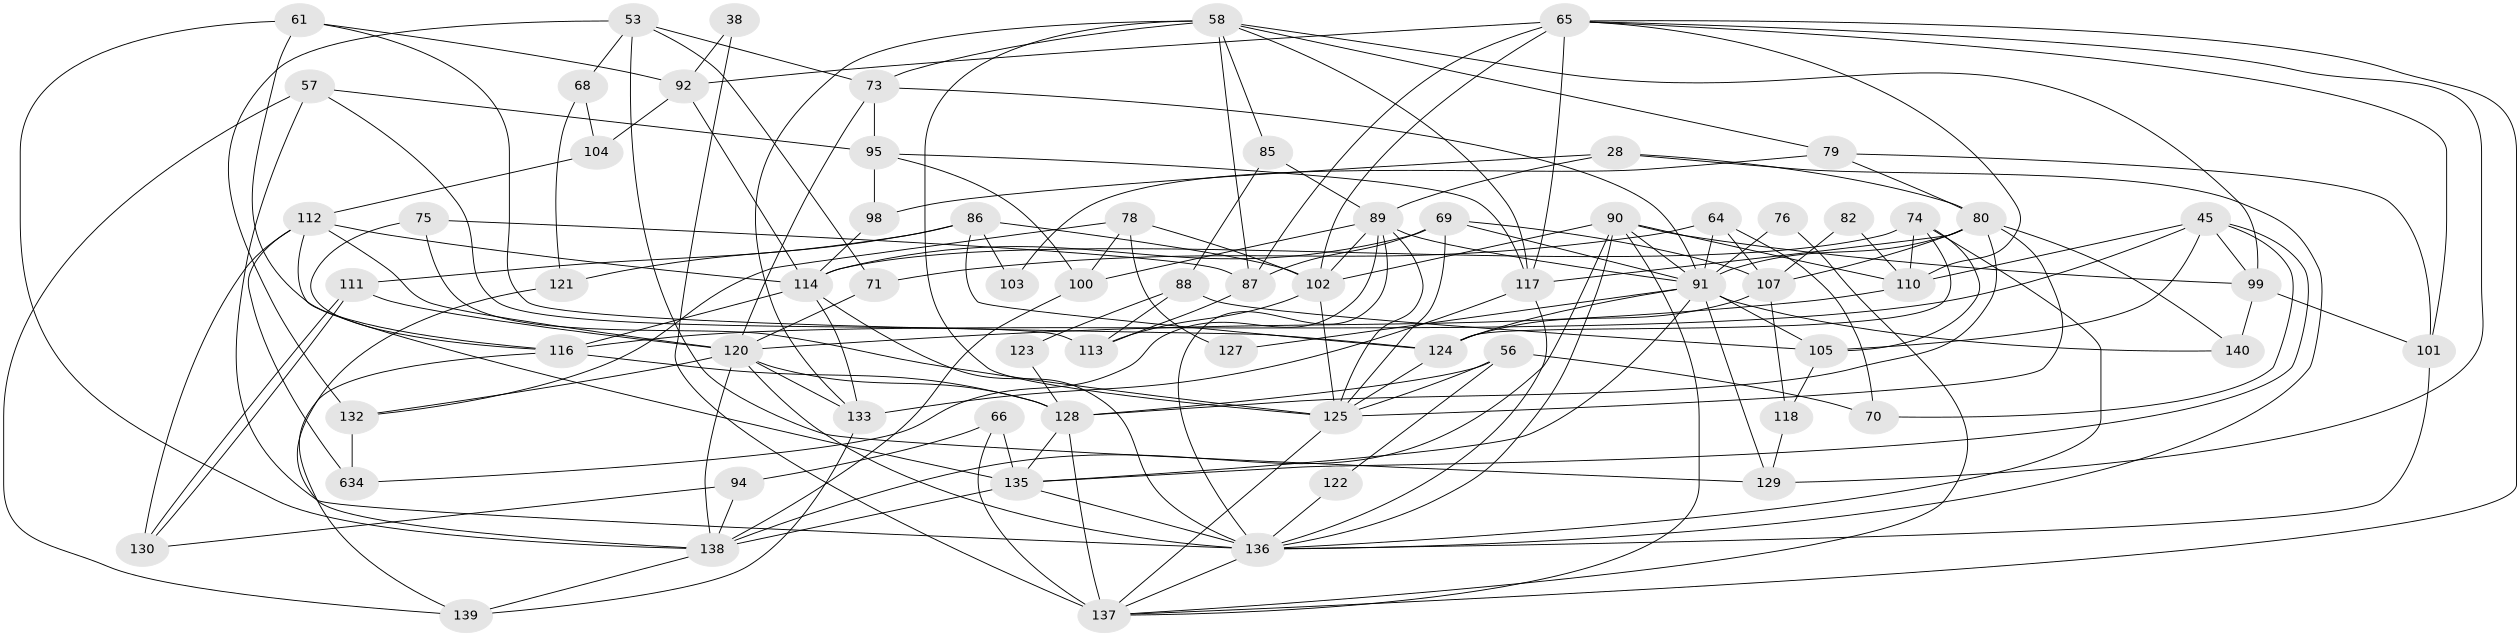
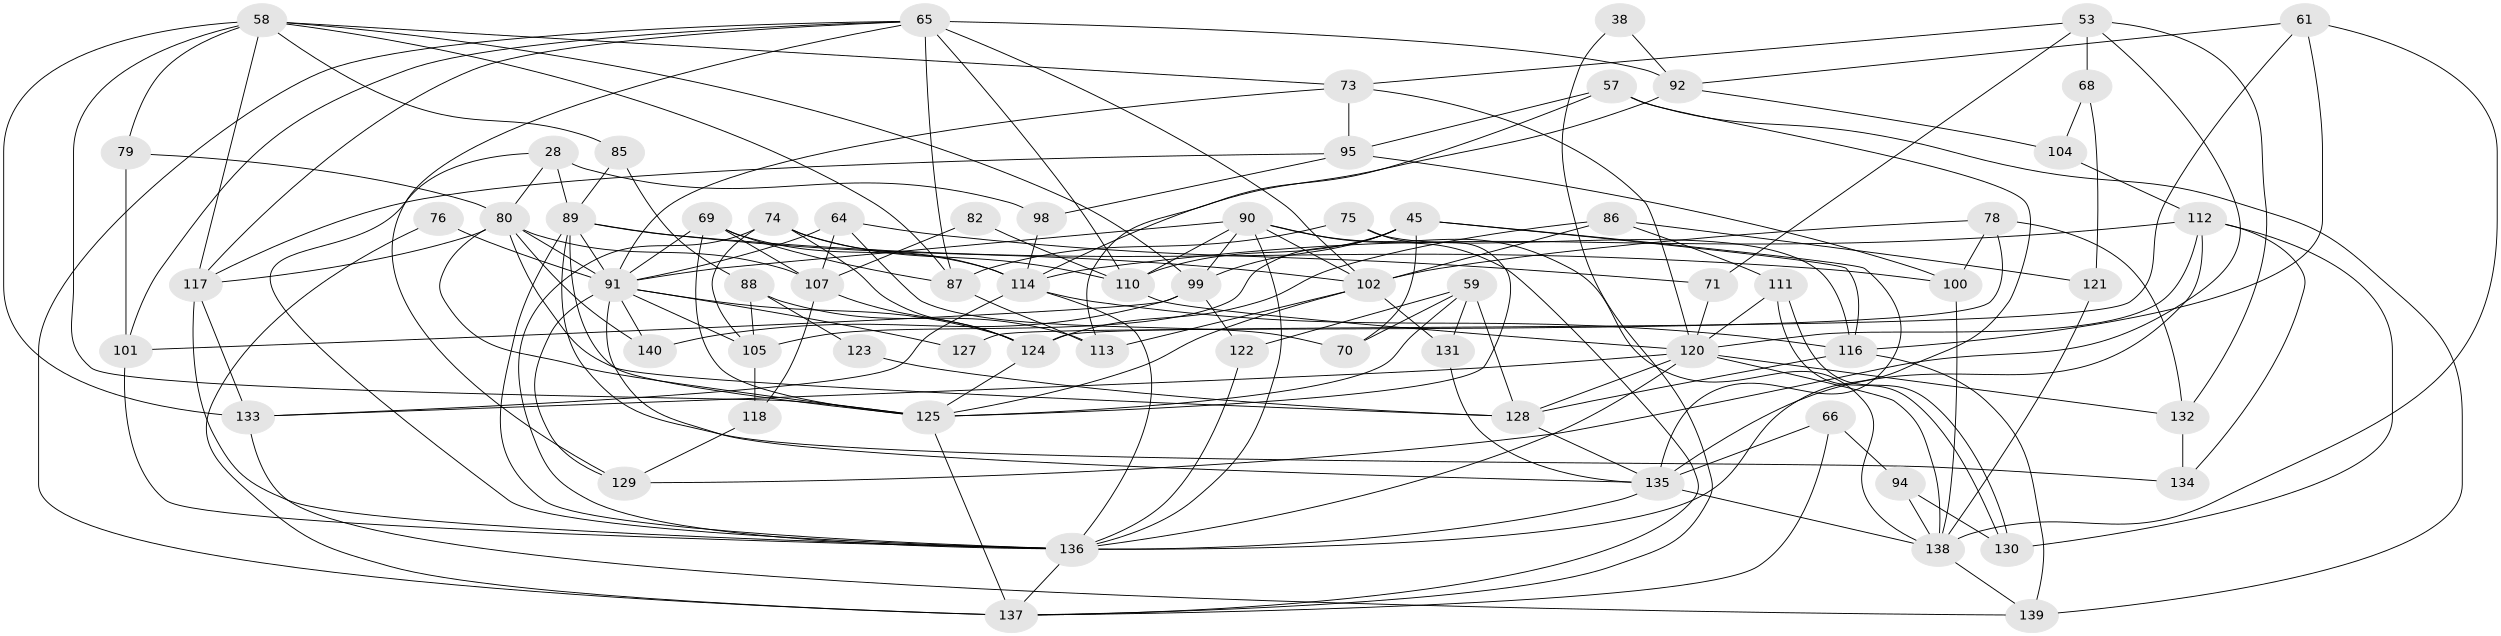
  graph {
    fontname="DejaVu Sans"
    node [color=gray90 fontname="DejaVu Sans" style=filled]
    edge [fontname="DejaVu Sans"]
    28 [super="+7"]
    80 [super="+18"]
    89 [super="+23"]
    98
    136 [super="+47+126"]
    125 [super="+31+109"]
    128 [super="+3+72+115"]
    117 [super="+20"]
    91 [super="+9+30+44"]
    107
    140
    102 [super="+11+83"]
    100
-   134 [label=634]
+   134
    114 [super="+19"]
    137 [super="+35+93+50"]
    38
    92
    104
    45
    70
    99 [super="+63"]
    105 [super="+46"]
    110 [super="+77"]
    116 [super="+15+55"]
    135 [super="+51+84"]
    122
    101 [super="+96"]
    118
    120 [super="+43+37"]
    139
    138 [super="+34+33"]
    53
    68
    71
    73 [super="+17"]
    129
    132
    121
    95
-   56 [super="+36"]
+   56 [super="+36" label=59]
+   131 [super="+27"]
    57
    113 [super="+106"]
    58 [super="+42"]
    79
    85
    87 [super="+24+49"]
    133 [super="+97"]
-   103
    88
    61
    124 [super="+60"]
    64
    127
    65 [super="+41"]
    66
    94
    130
    112
    69 [super="+59"]
    74
    75
    76
    78 [super="+48"]
    82
    123
    86 [super="+40"]
    111
    90 [super="+81+54"]
    28 -- 80
    28 -- 89
    28 -- 98 [weight=2]
    28 -- 136
    80 -- 125 [weight=2]
    80 -- 128
    80 -- 117
    80 -- 91
    80 -- 107 [weight=2]
    80 -- 140
    89 -- 136
    89 -- 125
    89 -- 91
    89 -- 102 [weight=2]
    89 -- 100
    89 -- 134
    98 -- 114
    136 -- 137
    125 -- 137 [weight=2]
-   128 -- 137 [weight=2]
    128 -- 135
    117 -- 136
    117 -- 133 [weight=2]
    91 -- 140
    91 -- 105 [weight=2]
    91 -- 135
    91 -- 129
    91 -- 124
    91 -- 127
    107 -- 118
    107 -- 124
    102 -- 125
+   102 -- 131 [weight=3]
    102 -- 113
    100 -- 138
    114 -- 136
    114 -- 116 [weight=2]
    114 -- 133 [weight=2]
    38 -- 137
    38 -- 92
    92 -- 114
    92 -- 104
    104 -- 112
    45 -- 70
    45 -- 99 [weight=2]
    45 -- 105
    45 -- 110
    45 -- 116
    45 -- 135
    99 -- 140 [weight=2]
+   99 -- 122
    99 -- 101
    105 -- 118
    110 -- 120 [weight=2]
    116 -- 128
    116 -- 139
    135 -- 136
    135 -- 138
    122 -- 136
    101 -- 136 [weight=2]
    118 -- 129
    120 -- 136 [weight=2]
    120 -- 128 [weight=3]
    120 -- 138 [weight=2]
    120 -- 132
    120 -- 133
    138 -- 139
    53 -- 68
    53 -- 71
    53 -- 73
    53 -- 129
    53 -- 132
    68 -- 104
    68 -- 121
    71 -- 120
    73 -- 91
    73 -- 120
    73 -- 95
    132 -- 134
    121 -- 138
    95 -- 98
    95 -- 117
    95 -- 100
    56 -- 125
    56 -- 128
    56 -- 70
    56 -- 122
+   56 -- 131
+   131 -- 135
    57 -- 136
    57 -- 139
    57 -- 95
    57 -- 113
    58 -- 125 [weight=2]
    58 -- 117
    58 -- 99
    58 -- 73
    58 -- 79
    58 -- 85
    58 -- 87 [weight=2]
    58 -- 133
    79 -- 80
    79 -- 101
-   79 -- 103
    85 -- 89
    85 -- 88
    87 -- 113 [weight=2]
    133 -- 139
    88 -- 105
    88 -- 113
    88 -- 123
    61 -- 92
    61 -- 116
    61 -- 138
    61 -- 124
    124 -- 125
    64 -- 91
    64 -- 107
    64 -- 70
    64 -- 71
    65 -- 117
    65 -- 102 [weight=2]
    65 -- 137
    65 -- 92
    65 -- 110
    65 -- 101
    65 -- 129
    65 -- 87
    66 -- 137
    66 -- 135
    66 -- 94
    94 -- 138 [weight=2]
    94 -- 130
    112 -- 134
    112 -- 114
    112 -- 135 [weight=2]
    112 -- 120 [weight=2]
    112 -- 130
    69 -- 125
    69 -- 91
    69 -- 107
    69 -- 114
    69 -- 87
    74 -- 136
    74 -- 114
    74 -- 105
    74 -- 110
    74 -- 124 [weight=2]
    75 -- 125
    75 -- 116
    75 -- 87 [weight=2]
    76 -- 91
    76 -- 137
    78 -- 102
    78 -- 100
    78 -- 132
    78 -- 127
    82 -- 107
    82 -- 110
    123 -- 128
    86 -- 102
    86 -- 121
-   86 -- 103
    86 -- 124
    86 -- 111
    111 -- 120 [weight=2]
    111 -- 130
    111 -- 130
    90 -- 136
    90 -- 91
    90 -- 102
    90 -- 137
    90 -- 99
    90 -- 110 [weight=2]
    90 -- 138
  }
